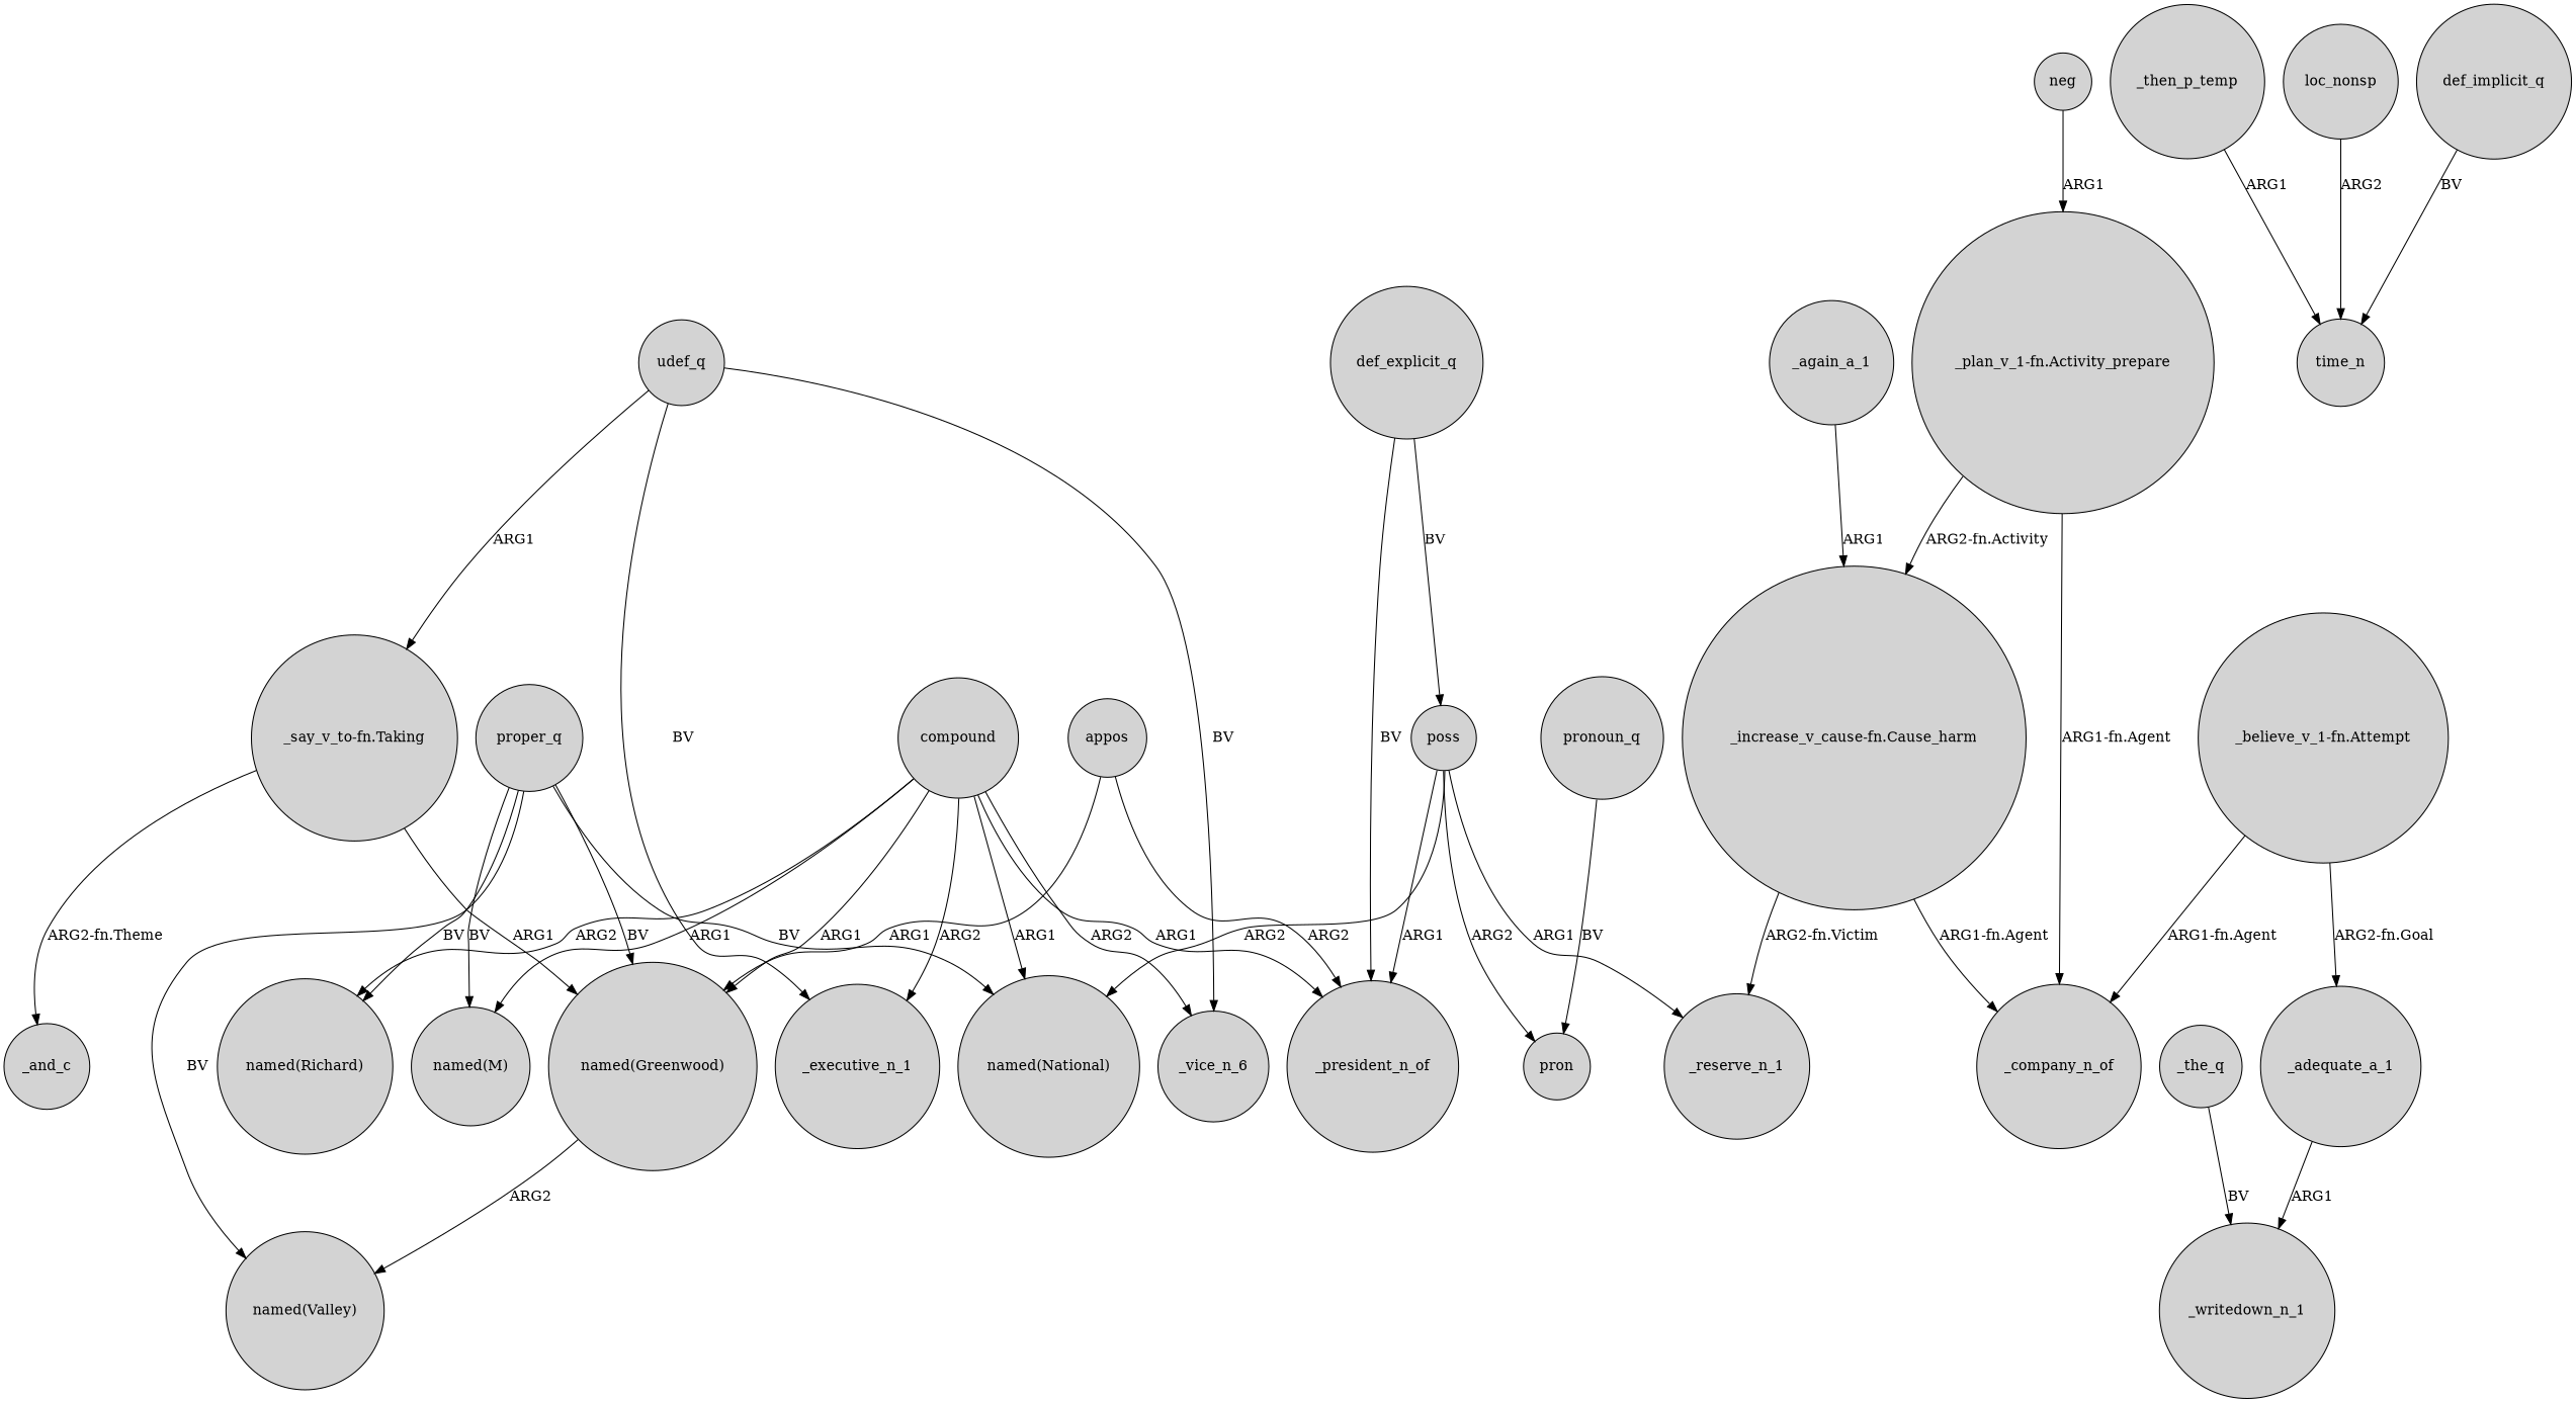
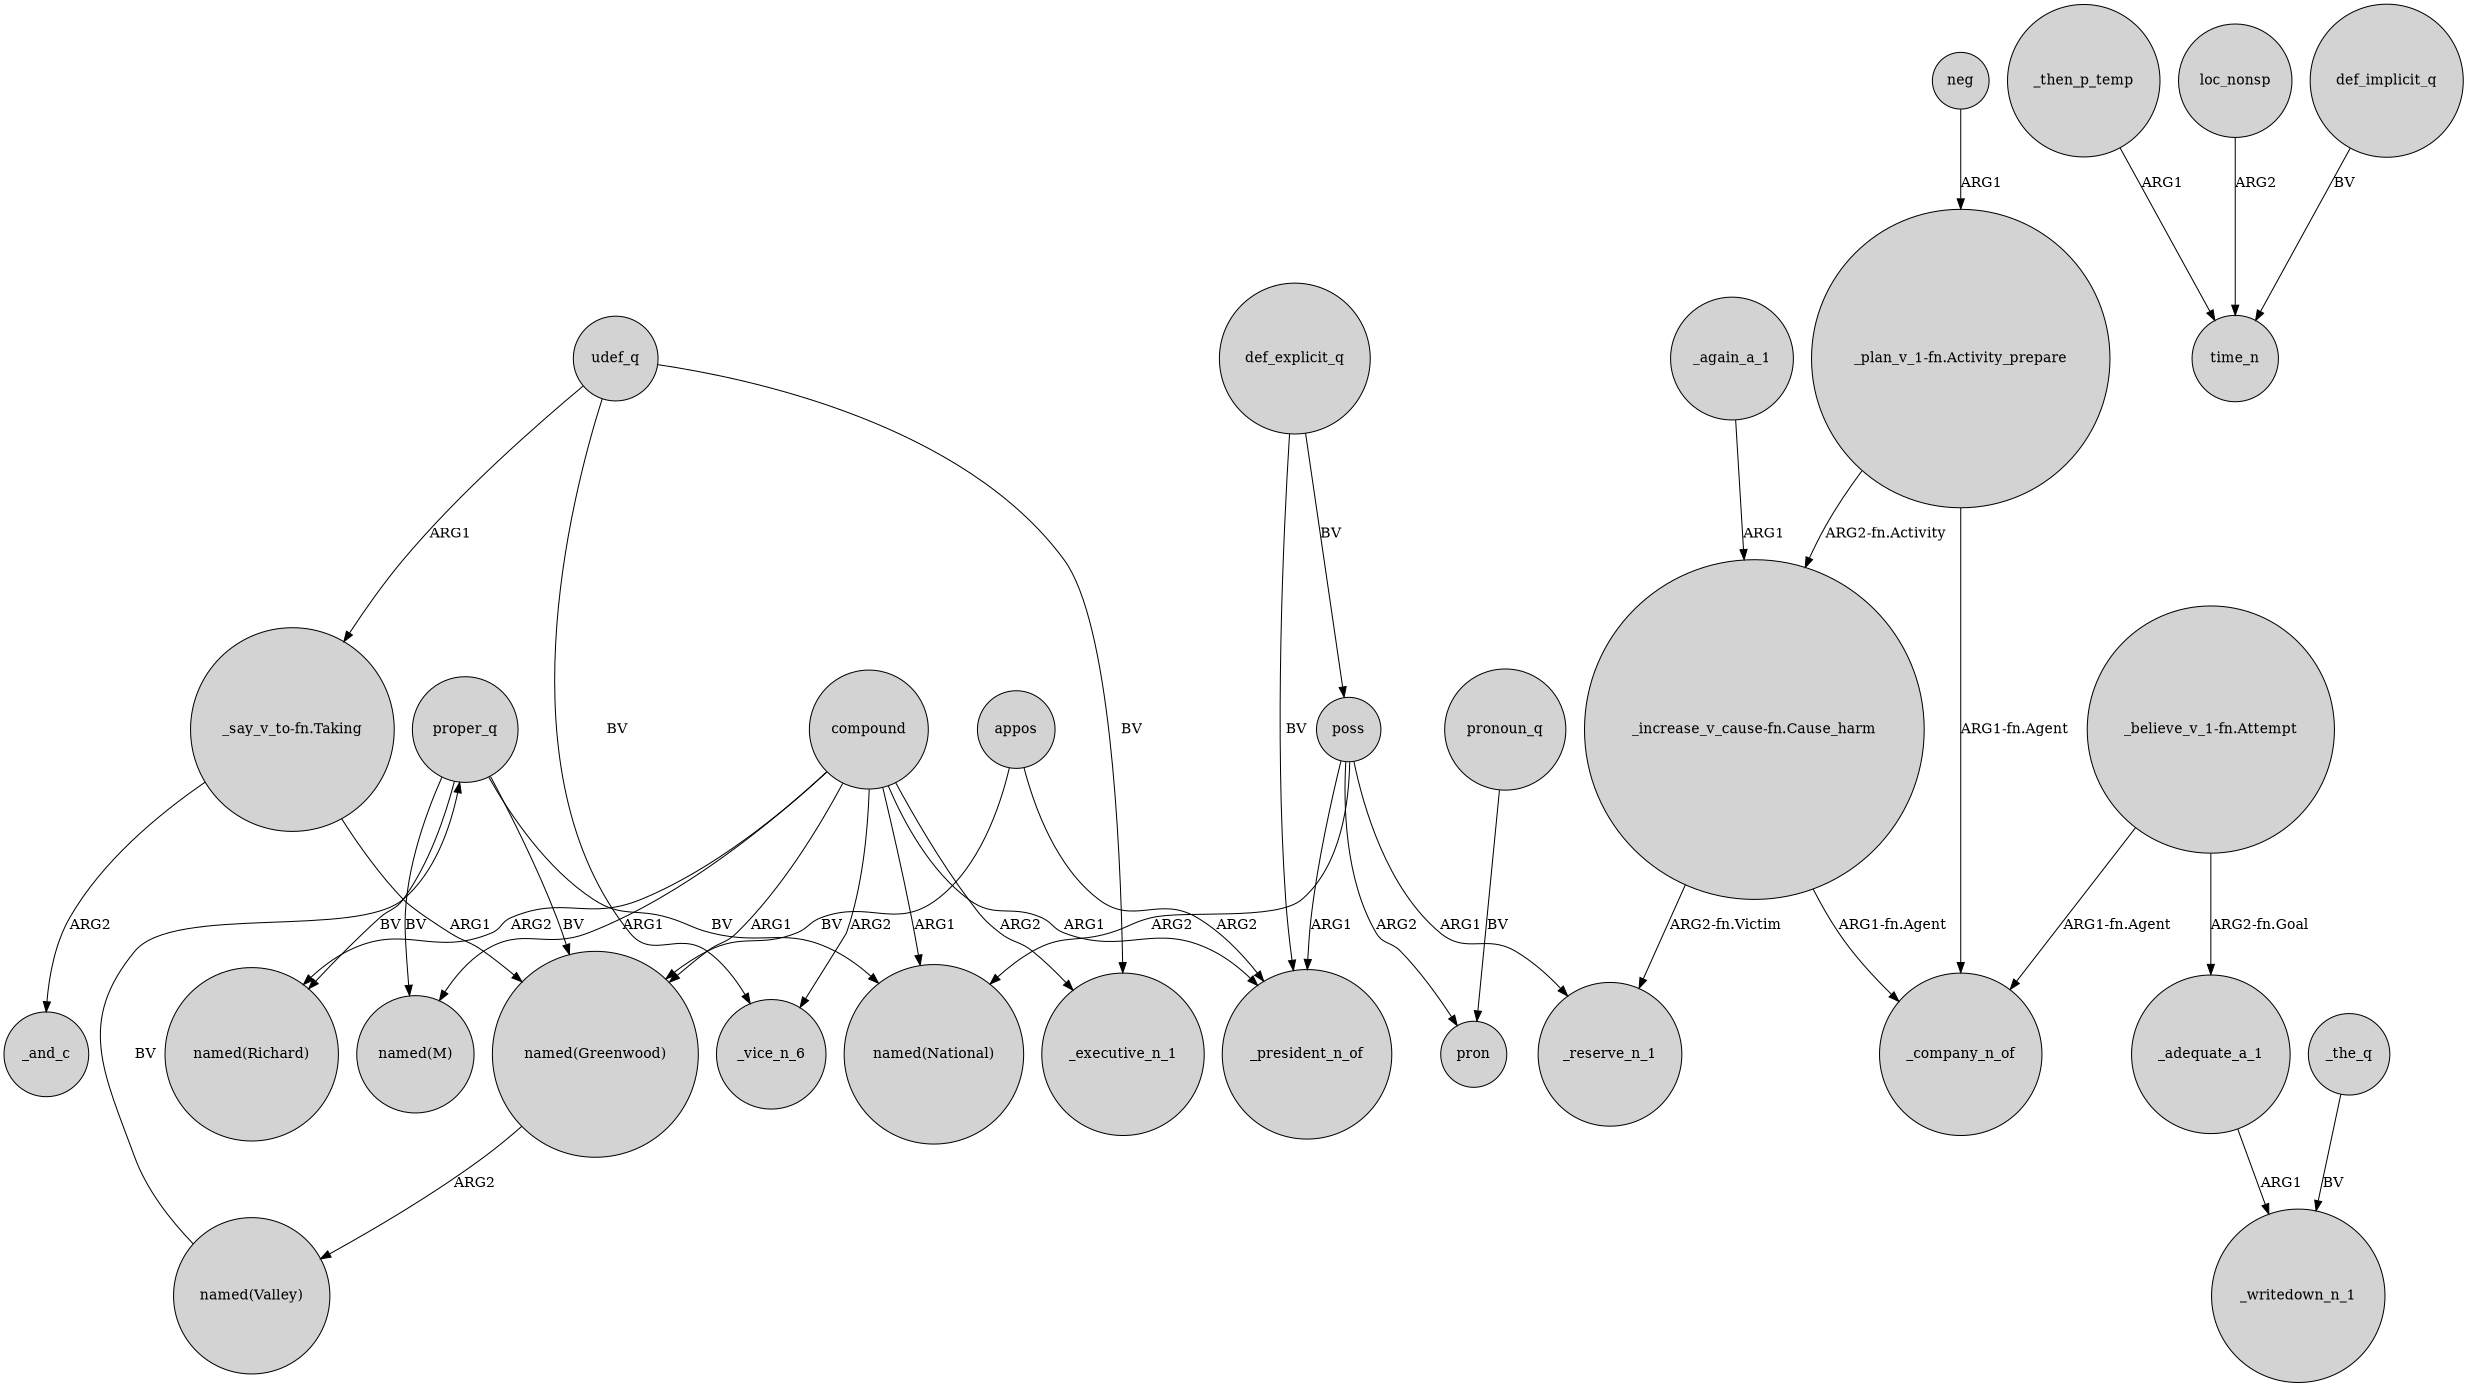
  digraph {
    node [shape=circle style=filled]
    proper_q
    "named(Valley)"
    "named(M)"
    "named(National)"
    "named(Greenwood)"
    "named(Richard)"
    compound
    _president_n_of
    _executive_n_1
    n10 [label=_vice_n_6]
    appos
    neg
    "_plan_v_1-fn.Activity_prepare"
    "_increase_v_cause-fn.Cause_harm"
    _company_n_of
    _reserve_n_1
    "_say_v_to-fn.Taking"
    _and_c
    _again_a_1
    _then_p_temp
    time_n
    _the_q
    _writedown_n_1
    poss
    pron
    pronoun_q
    "_believe_v_1-fn.Attempt"
    _adequate_a_1
    udef_q
    def_explicit_q
    loc_nonsp
    def_implicit_q
-   proper_q -> "named(Valley)" [label=BV]
+   "named(Valley)" -> proper_q [label=BV]
    proper_q -> "named(M)" [label=BV]
    proper_q -> "named(National)" [label=BV]
    proper_q -> "named(Greenwood)" [label=BV]
    proper_q -> "named(Richard)" [label=BV]
    "named(Greenwood)" -> "named(Valley)" [label=ARG2]
    compound -> "named(M)" [label=ARG1]
    compound -> "named(National)" [label=ARG1]
    compound -> "named(Greenwood)" [label=ARG1]
    compound -> "named(Richard)" [label=ARG2]
    compound -> _president_n_of [label=ARG1]
    compound -> _executive_n_1 [label=ARG2]
    compound -> n10 [label=ARG2]
-   appos -> "named(Greenwood)" [label=ARG1]
+   appos -> "named(Greenwood)" [label=BV]
    appos -> _president_n_of [label=ARG2]
    neg -> "_plan_v_1-fn.Activity_prepare" [label=ARG1]
    "_plan_v_1-fn.Activity_prepare" -> "_increase_v_cause-fn.Cause_harm" [label="ARG2-fn.Activity"]
    "_plan_v_1-fn.Activity_prepare" -> _company_n_of [label="ARG1-fn.Agent"]
    "_increase_v_cause-fn.Cause_harm" -> _company_n_of [label="ARG1-fn.Agent"]
    "_increase_v_cause-fn.Cause_harm" -> _reserve_n_1 [label="ARG2-fn.Victim"]
    "_say_v_to-fn.Taking" -> "named(Greenwood)" [label=ARG1]
-   "_say_v_to-fn.Taking" -> _and_c [label="ARG2-fn.Theme"]
+   "_say_v_to-fn.Taking" -> _and_c [label=ARG2]
    _again_a_1 -> "_increase_v_cause-fn.Cause_harm" [label=ARG1]
    _then_p_temp -> time_n [label=ARG1]
    _the_q -> _writedown_n_1 [label=BV]
    poss -> "named(National)" [label=ARG2]
    poss -> _president_n_of [label=ARG1]
    poss -> _reserve_n_1 [label=ARG1]
    poss -> pron [label=ARG2]
    pronoun_q -> pron [label=BV]
    "_believe_v_1-fn.Attempt" -> _company_n_of [label="ARG1-fn.Agent"]
    "_believe_v_1-fn.Attempt" -> _adequate_a_1 [label="ARG2-fn.Goal"]
    _adequate_a_1 -> _writedown_n_1 [label=ARG1]
    udef_q -> _executive_n_1 [label=BV]
    udef_q -> n10 [label=BV]
    udef_q -> "_say_v_to-fn.Taking" [label=ARG1]
    def_explicit_q -> _president_n_of [label=BV]
    def_explicit_q -> poss [label=BV]
    loc_nonsp -> time_n [label=ARG2]
    def_implicit_q -> time_n [label=BV]
  }
